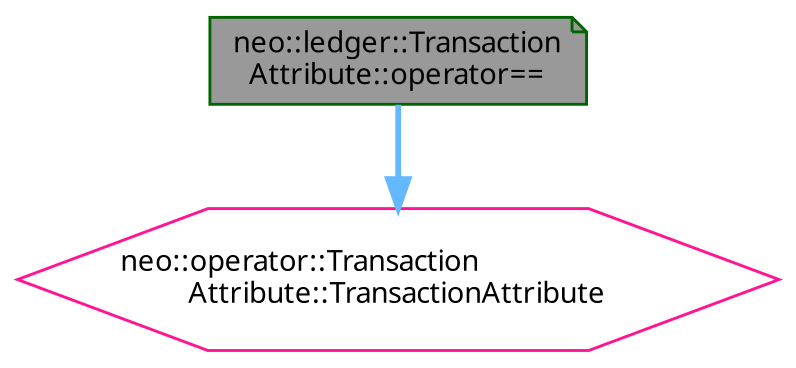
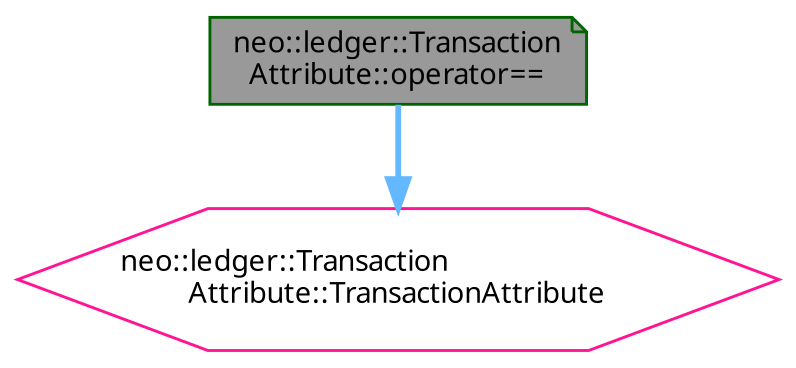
  digraph {
    rankdir=TB
    fontname="Noto Sans"
    node [fontname="Noto Sans" fontsize=10 style=filled]
    n1 [color=darkgreen fillcolor=grey60 fontcolor=black height=0.2 label="neo::ledger::Transaction\lAttribute::operator==" shape=note width=0.4]
-   n2 [color=deeppink fillcolor=white height=0.2 label="neo::operator::Transaction\lAttribute::TransactionAttribute" shape=hexagon width=0.4]
+   n2 [color=deeppink fillcolor=white height=0.2 label="neo::ledger::Transaction\lAttribute::TransactionAttribute" shape=hexagon width=0.4]
    n1 -> n2 [color=steelblue1 fontname="Noto Sans" fontsize=10 labelfontname=Helvetica labelfontsize=10 style=bold]
  }
